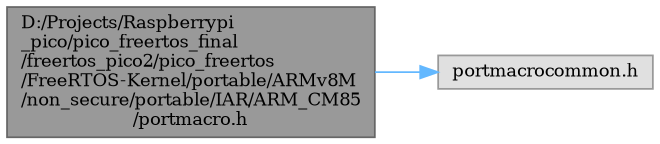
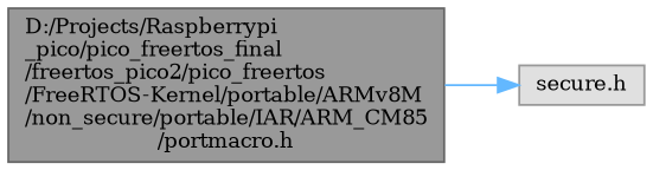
  digraph {
    rankdir=LR
    fontname="DejaVu Serif"
    node [fontname="DejaVu Serif" fontsize=10 shape=box style=filled]
    n1 [color=gray40 fillcolor=grey60 fontcolor=black height=0.2 label="D:/Projects/Raspberrypi\l_pico/pico_freertos_final\l/freertos_pico2/pico_freertos\l/FreeRTOS-Kernel/portable/ARMv8M\l/non_secure/portable/IAR/ARM_CM85\l/portmacro.h" width=0.4]
-   n2 [color=grey60 fillcolor="#E0E0E0" height=0.2 label="portmacrocommon.h" width=0.4]
+   n2 [color=grey60 fillcolor="#E0E0E0" height=0.2 label="secure.h" width=0.4]
    n1 -> n2 [color=steelblue1 fontname="DejaVu Serif" fontsize=10 labelfontname=Helvetica labelfontsize=10 style=solid]
  }
